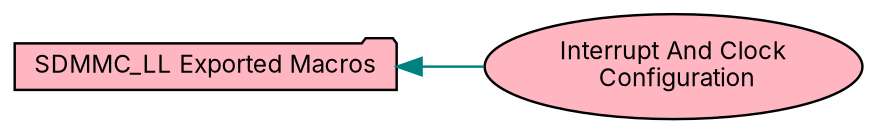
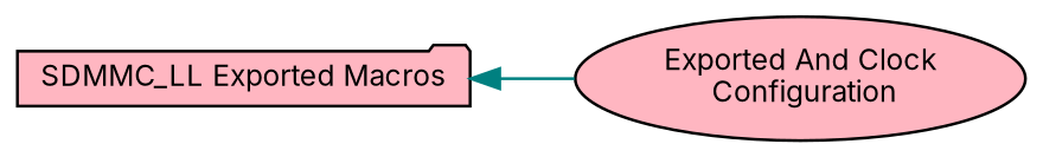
  digraph {
    rankdir=LR
    fontname=Inter
    node [color=black fillcolor=lightpink fontname=Inter fontsize=10 style=filled]
-   n1 [fontcolor=black height=0.2 label="Interrupt And Clock\l Configuration" shape=ellipse width=0.4]
+   n1 [fontcolor=black height=0.2 label="Exported And Clock\l Configuration" shape=ellipse width=0.4]
    n2 [height=0.2 label="SDMMC_LL Exported Macros" shape=folder width=0.4]
    n2 -> n1 [dir=back fontname=Inter fontsize=10 labelfontname=Helvetica labelfontsize=10 shape=plaintext style=solid color=teal]
  }
